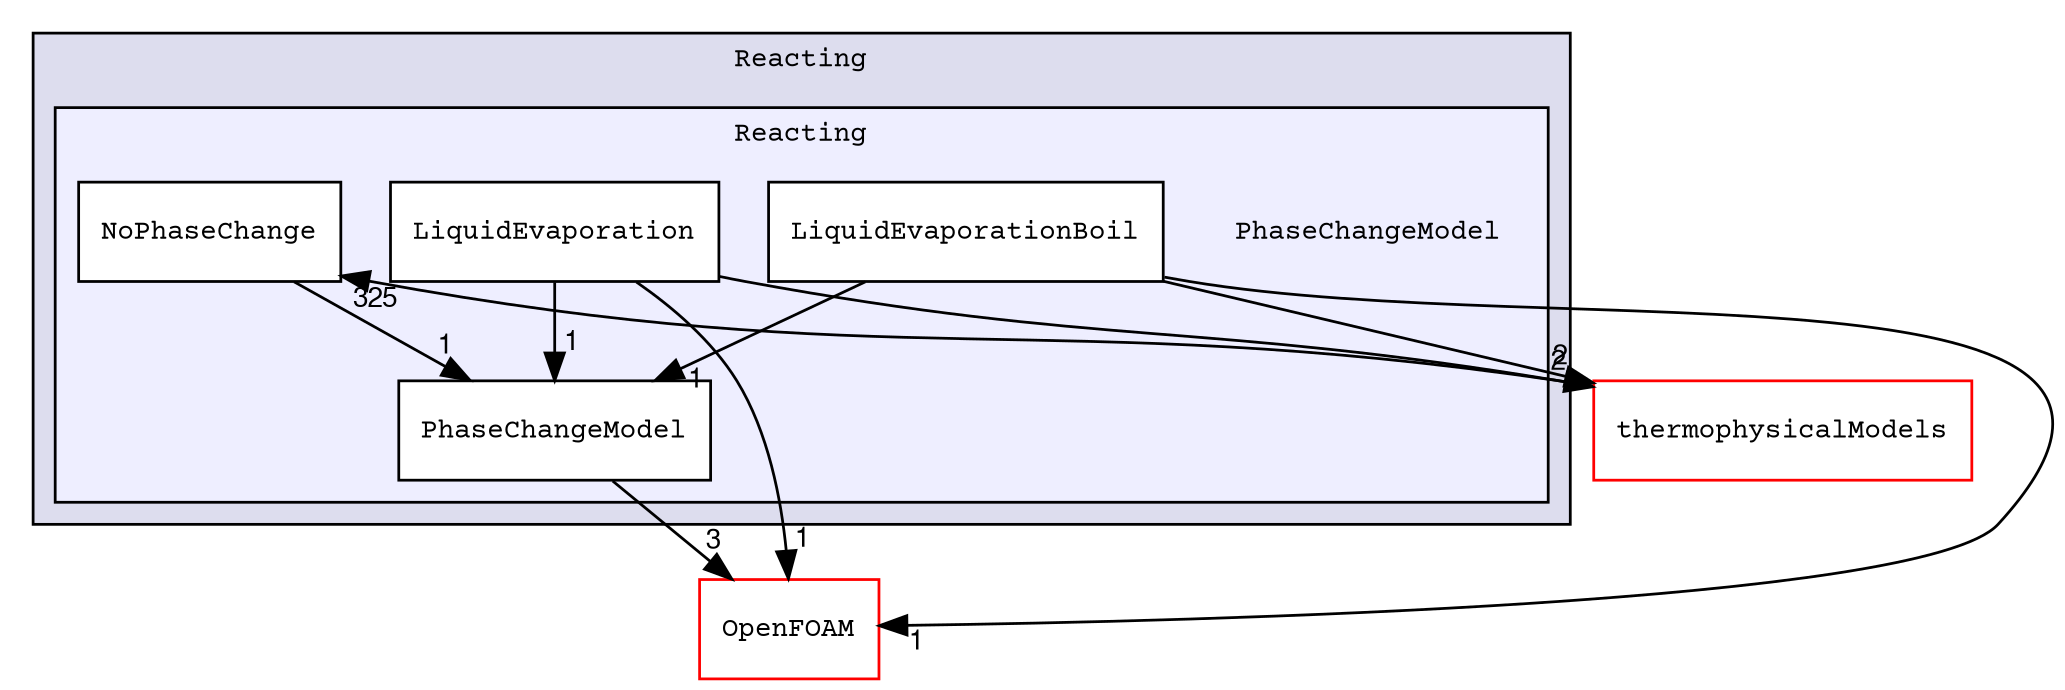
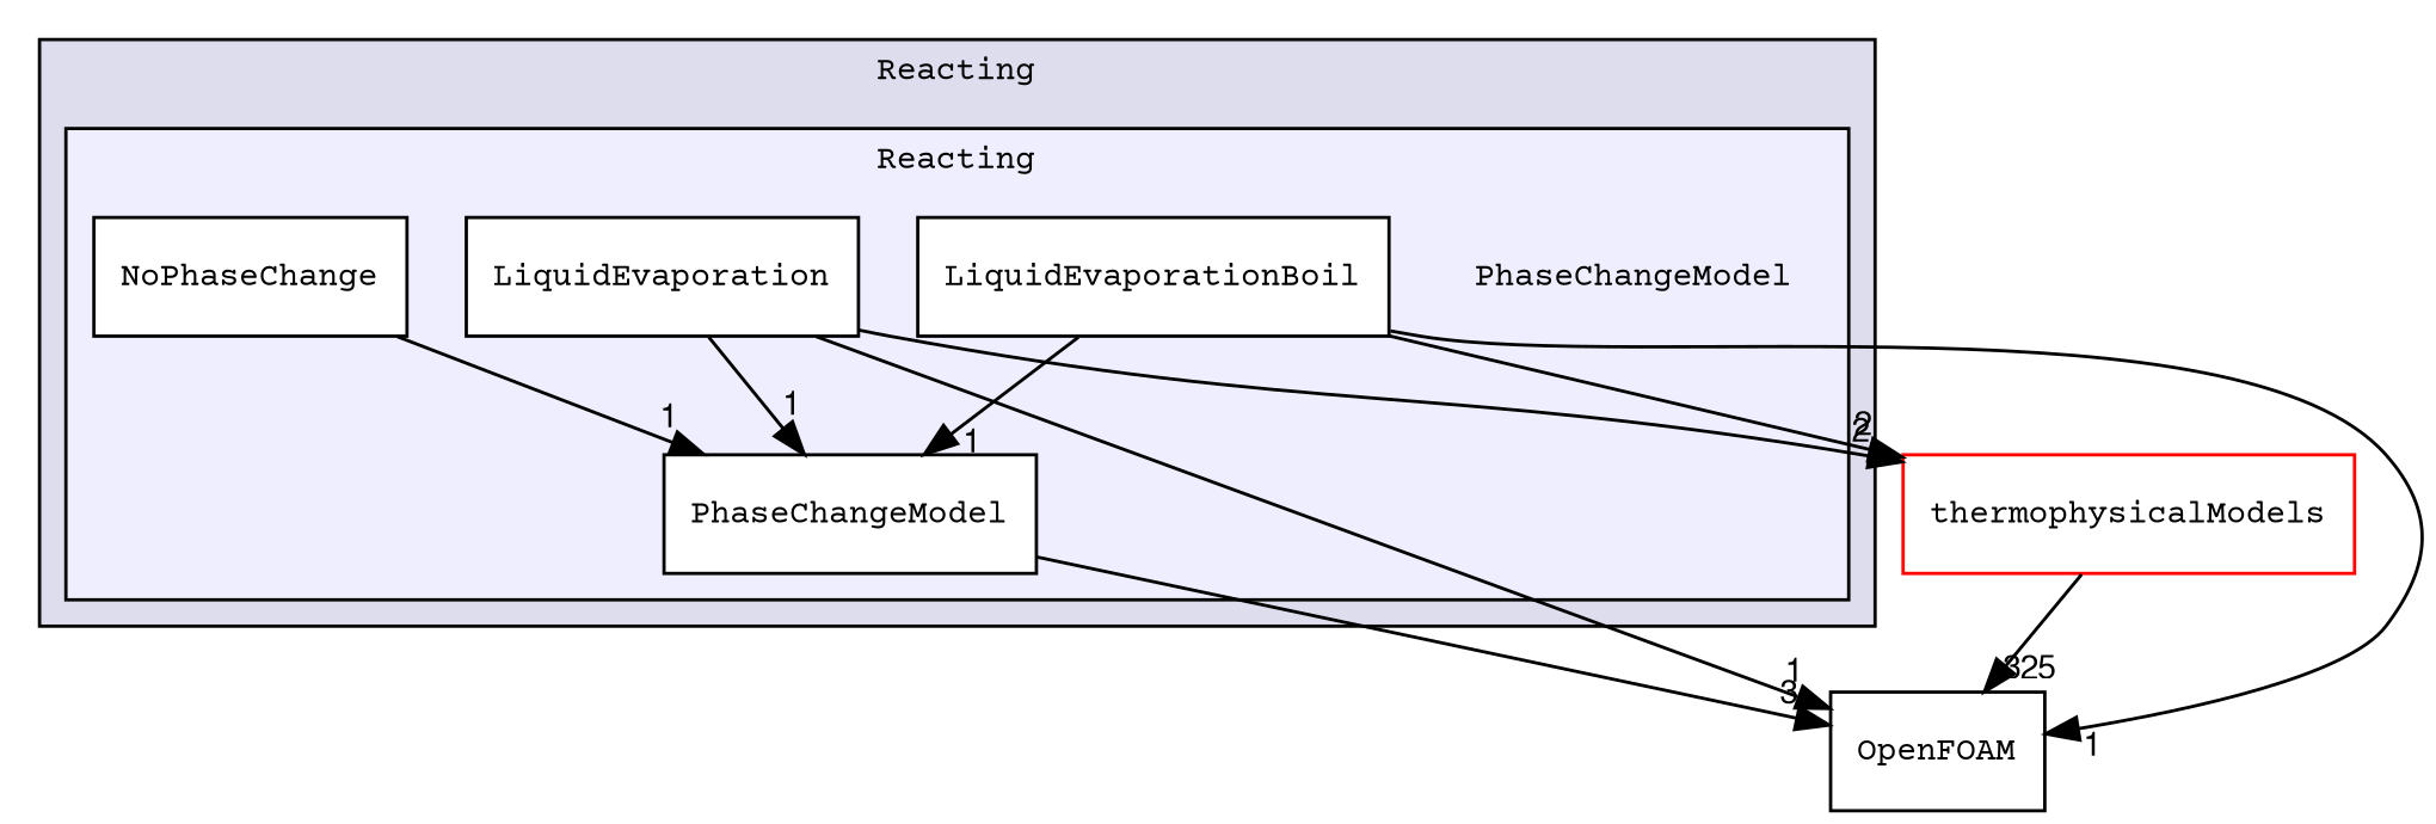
  digraph {
    compound=true
    fontname="Courier Prime"
    node [fontname="Courier Prime" fontsize=10 shape=box color=black fillcolor=white style=filled]
    edge [headlabel=1 labeldistance=1.5 labelfontname=FreeSans labelfontsize=10 fontname="Courier Prime"]
    n1 [label=PhaseChangeModel shape=plaintext color="" fillcolor="" style=""]
    n2 [label=LiquidEvaporation]
    n3 [label=LiquidEvaporationBoil]
    n4 [label=NoPhaseChange]
    n5 [label=PhaseChangeModel]
    n6 [color=red label=thermophysicalModels fillcolor="" style=""]
-   n7 [color=red label=OpenFOAM fillcolor="" style=""]
+   n7 [label=OpenFOAM fillcolor="" style=""]
    subgraph cluster_1 {
      bgcolor="#ddddee"
      fontsize=10
      label=Reacting
      pencolor=black
      subgraph cluster_2 {
        bgcolor="#eeeeff"
        fontsize=10
        pencolor=black
        n1
        n2
        n3
        n4
        n5
      }
    }
    n2 -> n5
    n2 -> n6 [headlabel=2]
    n2 -> n7
    n3 -> n5
    n3 -> n6 [headlabel=2]
    n3 -> n7
    n4 -> n5
    n5 -> n7 [headlabel=3]
-   n6 -> n4 [headlabel=325]
+   n6 -> n7 [headlabel=325]
  }
